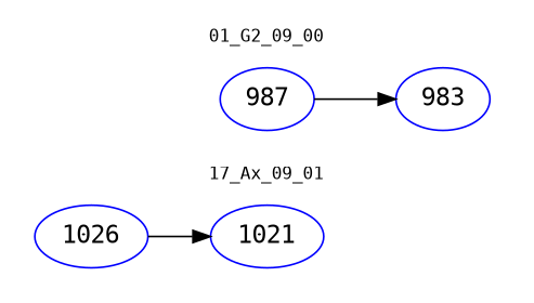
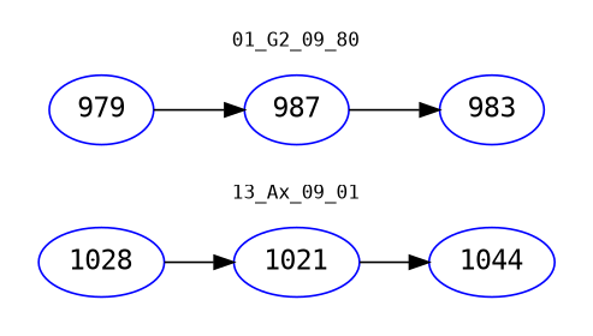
  digraph {
    fontname="DejaVu Sans Mono"
    rankdir=LR
    node [color=blue fontname="DejaVu Sans Mono"]
    edge [color=black fontname="DejaVu Sans Mono"]
    n1 [label=1021]
-   n2 [label=1026]
+   n2 [label=1028]
+   n3 [label=1044]
+   n4 [label=979]
    n5 [label=983]
    n6 [label=987]
    subgraph cluster_1 {
      color=white
      fontsize=10
-     label="17_Ax_09_01"
+     label="13_Ax_09_01"
      n1
      n2
+     n3
    }
    subgraph cluster_2 {
      color=white
      fontsize=10
-     label="01_G2_09_00"
+     label="01_G2_09_80"
+     n4
      n5
      n6
    }
+   n1 -> n3
    n2 -> n1
+   n4 -> n6
    n6 -> n5
  }
